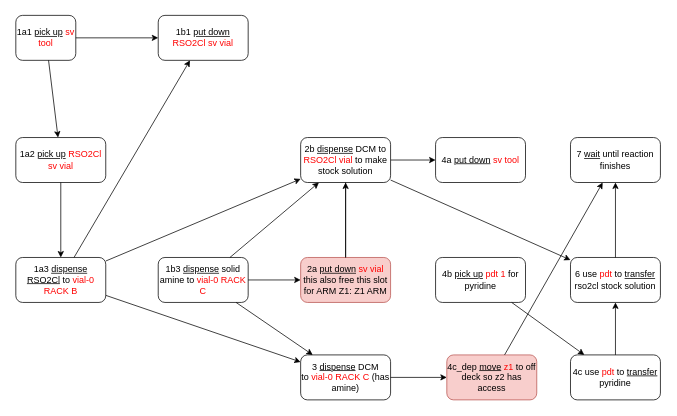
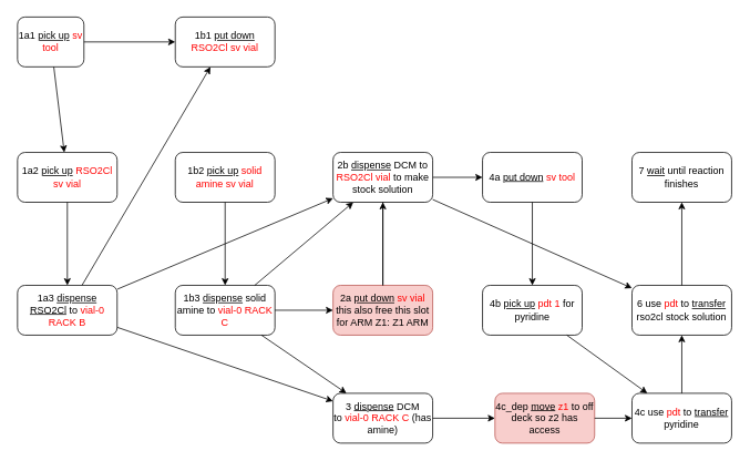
  <mxCell id="0" />
  <mxCell id="1" parent="0" />
  <mxCell id="2" value="1a1 &lt;u&gt;pick up&lt;/u&gt; &lt;font style=&quot;&quot; color=&quot;#ff0000&quot;&gt;sv tool&lt;/font&gt;" style="rounded=1;whiteSpace=wrap;html=1;" parent="1" vertex="1"><mxGeometry x="20" y="20" width="80" height="60" as="geometry" /></mxCell>
  <mxCell id="3" value="1a2 &lt;u&gt;pick up&lt;/u&gt; &lt;font color=&quot;#ff0000&quot;&gt;RSO2Cl sv vial&lt;/font&gt;" style="rounded=1;whiteSpace=wrap;html=1;" parent="1" vertex="1"><mxGeometry x="20" y="183" width="120" height="60" as="geometry" /></mxCell>
  <mxCell id="4" value="1a3 &lt;u&gt;dispense RSO2Cl&lt;/u&gt; to&lt;font color=&quot;#ff0000&quot;&gt; vial-0 RACK B&lt;/font&gt;" style="rounded=1;whiteSpace=wrap;html=1;" parent="1" vertex="1"><mxGeometry x="20" y="343" width="120" height="60" as="geometry" /></mxCell>
  <mxCell id="5" value="1b1 &lt;u&gt;put down&lt;/u&gt; &lt;font color=&quot;#ff0000&quot;&gt;RSO2Cl sv vial&lt;/font&gt;" style="rounded=1;whiteSpace=wrap;html=1;" parent="1" vertex="1"><mxGeometry x="210" y="20" width="120" height="60" as="geometry" /></mxCell>
+ <mxCell id="6" value="1b2 &lt;u&gt;pick up&lt;/u&gt; &lt;font color=&quot;#ff0000&quot;&gt;solid amine sv vial&lt;/font&gt;" style="rounded=1;whiteSpace=wrap;html=1;" parent="1" vertex="1"><mxGeometry x="210" y="183" width="120" height="60" as="geometry" /></mxCell>
  <mxCell id="7" value="1b3 &lt;u&gt;dispense&lt;/u&gt; solid amine to &lt;font color=&quot;#ff0000&quot;&gt;vial-0 RACK C&lt;/font&gt;" style="rounded=1;whiteSpace=wrap;html=1;" parent="1" vertex="1"><mxGeometry x="210" y="343" width="120" height="60" as="geometry" /></mxCell>
  <mxCell id="8" value="2a &lt;u&gt;put down&lt;/u&gt; &lt;font color=&quot;#ff0000&quot;&gt;sv vial&lt;/font&gt; this also free this slot for ARM Z1: Z1 ARM" style="rounded=1;whiteSpace=wrap;html=1;fillColor=#f8cecc;strokeColor=#b85450;" parent="1" vertex="1"><mxGeometry x="400" y="343" width="120" height="60" as="geometry" /></mxCell>
  <mxCell id="9" value="3 &lt;u&gt;dispense&lt;/u&gt; DCM to&amp;nbsp;&lt;span style=&quot;color: rgb(255, 0, 0);&quot;&gt;vial-0 RACK C&lt;/span&gt;&amp;nbsp;(has amine)" style="rounded=1;whiteSpace=wrap;html=1;" parent="1" vertex="1"><mxGeometry x="400" y="473" width="120" height="60" as="geometry" /></mxCell>
  <mxCell id="10" value="4a &lt;u&gt;put down&lt;/u&gt; &lt;font color=&quot;#ff0000&quot;&gt;sv tool&lt;/font&gt;" style="rounded=1;whiteSpace=wrap;html=1;" parent="1" vertex="1"><mxGeometry x="580" y="183" width="120" height="60" as="geometry" /></mxCell>
  <mxCell id="11" value="4b &lt;u&gt;pick up&lt;/u&gt; &lt;font color=&quot;#ff0000&quot;&gt;pdt 1&lt;/font&gt; for pyridine" style="rounded=1;whiteSpace=wrap;html=1;" parent="1" vertex="1"><mxGeometry x="580" y="343" width="120" height="60" as="geometry" /></mxCell>
  <mxCell id="12" value="4c_dep &lt;u&gt;move&lt;/u&gt; &lt;font color=&quot;#ff0000&quot;&gt;z1&lt;/font&gt; to off deck so z2 has access" style="rounded=1;whiteSpace=wrap;html=1;fillColor=#f8cecc;strokeColor=#b85450;" parent="1" vertex="1"><mxGeometry x="595" y="473" width="120" height="60" as="geometry" /></mxCell>
  <mxCell id="13" value="4c use &lt;font color=&quot;#ff0000&quot;&gt;pdt&lt;/font&gt; to &lt;u&gt;transfer&lt;/u&gt; pyridine" style="rounded=1;whiteSpace=wrap;html=1;" parent="1" vertex="1"><mxGeometry x="760" y="473" width="120" height="60" as="geometry" /></mxCell>
  <mxCell id="14" value="6 use &lt;font color=&quot;#ff0000&quot;&gt;pdt&lt;/font&gt; to &lt;u&gt;transfer&lt;/u&gt; rso2cl stock solution" style="rounded=1;whiteSpace=wrap;html=1;" parent="1" vertex="1"><mxGeometry x="760" y="343" width="120" height="60" as="geometry" /></mxCell>
  <mxCell id="15" value="7 &lt;u&gt;wait&lt;/u&gt; until reaction finishes" style="rounded=1;whiteSpace=wrap;html=1;" parent="1" vertex="1"><mxGeometry x="760" y="183" width="120" height="60" as="geometry" /></mxCell>
  <mxCell id="16" value="" style="endArrow=classic" parent="1" source="2" target="3" edge="1"><mxGeometry relative="1" as="geometry" /></mxCell>
  <mxCell id="17" value="" style="endArrow=classic" parent="1" source="3" target="4" edge="1"><mxGeometry relative="1" as="geometry" /></mxCell>
  <mxCell id="18" value="" style="endArrow=classic" parent="1" source="4" target="5" edge="1"><mxGeometry relative="1" as="geometry" /></mxCell>
  <mxCell id="19" value="" style="endArrow=classic" parent="1" source="2" target="5" edge="1"><mxGeometry relative="1" as="geometry" /></mxCell>
+ <mxCell id="20" value="" style="endArrow=classic" parent="1" source="6" target="7" edge="1"><mxGeometry relative="1" as="geometry" /></mxCell>
  <mxCell id="21" value="" style="endArrow=classic" parent="1" source="7" target="8" edge="1"><mxGeometry relative="1" as="geometry" /></mxCell>
  <mxCell id="22" value="" style="endArrow=classic" parent="1" source="4" target="35" edge="1"><mxGeometry relative="1" as="geometry" /></mxCell>
  <mxCell id="23" value="" style="endArrow=classic" parent="1" source="7" target="35" edge="1"><mxGeometry relative="1" as="geometry" /></mxCell>
  <mxCell id="24" value="" style="endArrow=classic" parent="1" source="8" target="35" edge="1"><mxGeometry relative="1" as="geometry" /></mxCell>
  <mxCell id="25" value="" style="endArrow=classic" parent="1" source="4" target="9" edge="1"><mxGeometry relative="1" as="geometry" /></mxCell>
  <mxCell id="26" value="" style="endArrow=classic" parent="1" source="7" target="9" edge="1"><mxGeometry relative="1" as="geometry" /></mxCell>
  <mxCell id="27" value="" style="endArrow=classic;startArrow=none;" parent="1" source="35" target="10" edge="1"><mxGeometry relative="1" as="geometry" /></mxCell>
+ <mxCell id="28" value="" style="endArrow=classic" parent="1" source="10" target="11" edge="1"><mxGeometry relative="1" as="geometry" /></mxCell>
  <mxCell id="29" value="" style="endArrow=classic" parent="1" source="9" target="12" edge="1"><mxGeometry relative="1" as="geometry" /></mxCell>
  <mxCell id="30" value="" style="endArrow=classic" parent="1" source="11" target="13" edge="1"><mxGeometry relative="1" as="geometry" /></mxCell>
- <mxCell id="31" value="" style="endArrow=classic;" parent="1" source="12" target="15" edge="1"><mxGeometry relative="1" as="geometry" /></mxCell>
+ <mxCell id="31" value="" style="endArrow=classic" parent="1" source="12" target="13" edge="1"><mxGeometry relative="1" as="geometry" /></mxCell>
  <mxCell id="32" value="" style="endArrow=classic" parent="1" source="13" target="14" edge="1"><mxGeometry relative="1" as="geometry" /></mxCell>
  <mxCell id="33" value="" style="endArrow=classic" parent="1" source="35" target="14" edge="1"><mxGeometry relative="1" as="geometry" /></mxCell>
  <mxCell id="34" value="" style="endArrow=classic" parent="1" source="14" target="15" edge="1"><mxGeometry relative="1" as="geometry" /></mxCell>
  <mxCell id="35" value="2b &lt;u&gt;dispense&lt;/u&gt; DCM to &lt;font color=&quot;#ff0000&quot;&gt;RSO2Cl vial&lt;/font&gt; to make stock solution" style="rounded=1;whiteSpace=wrap;html=1;" parent="1" vertex="1"><mxGeometry x="400" y="183" width="120" height="60" as="geometry" /></mxCell>
  <mxCell id="36" value="" style="endArrow=none;" parent="1" source="8" target="35" edge="1"><mxGeometry relative="1" as="geometry"><mxPoint x="461.958" y="343" as="sourcePoint" /><mxPoint x="483.042" y="20" as="targetPoint" /></mxGeometry></mxCell>
